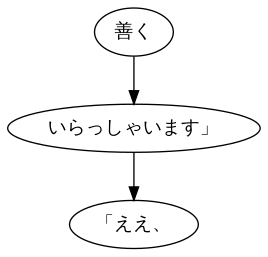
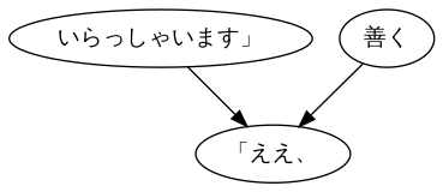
  digraph {
    fontname=Nunito
    node [fontname=Nunito]
    edge [fontname=Nunito]
    n1 [label="「ええ、"]
    n2 [label="いらっしゃいます」"]
    n3 [label="善く"]
    n2 -> n1
-   n3 -> n2
+   n3 -> n1
  }
